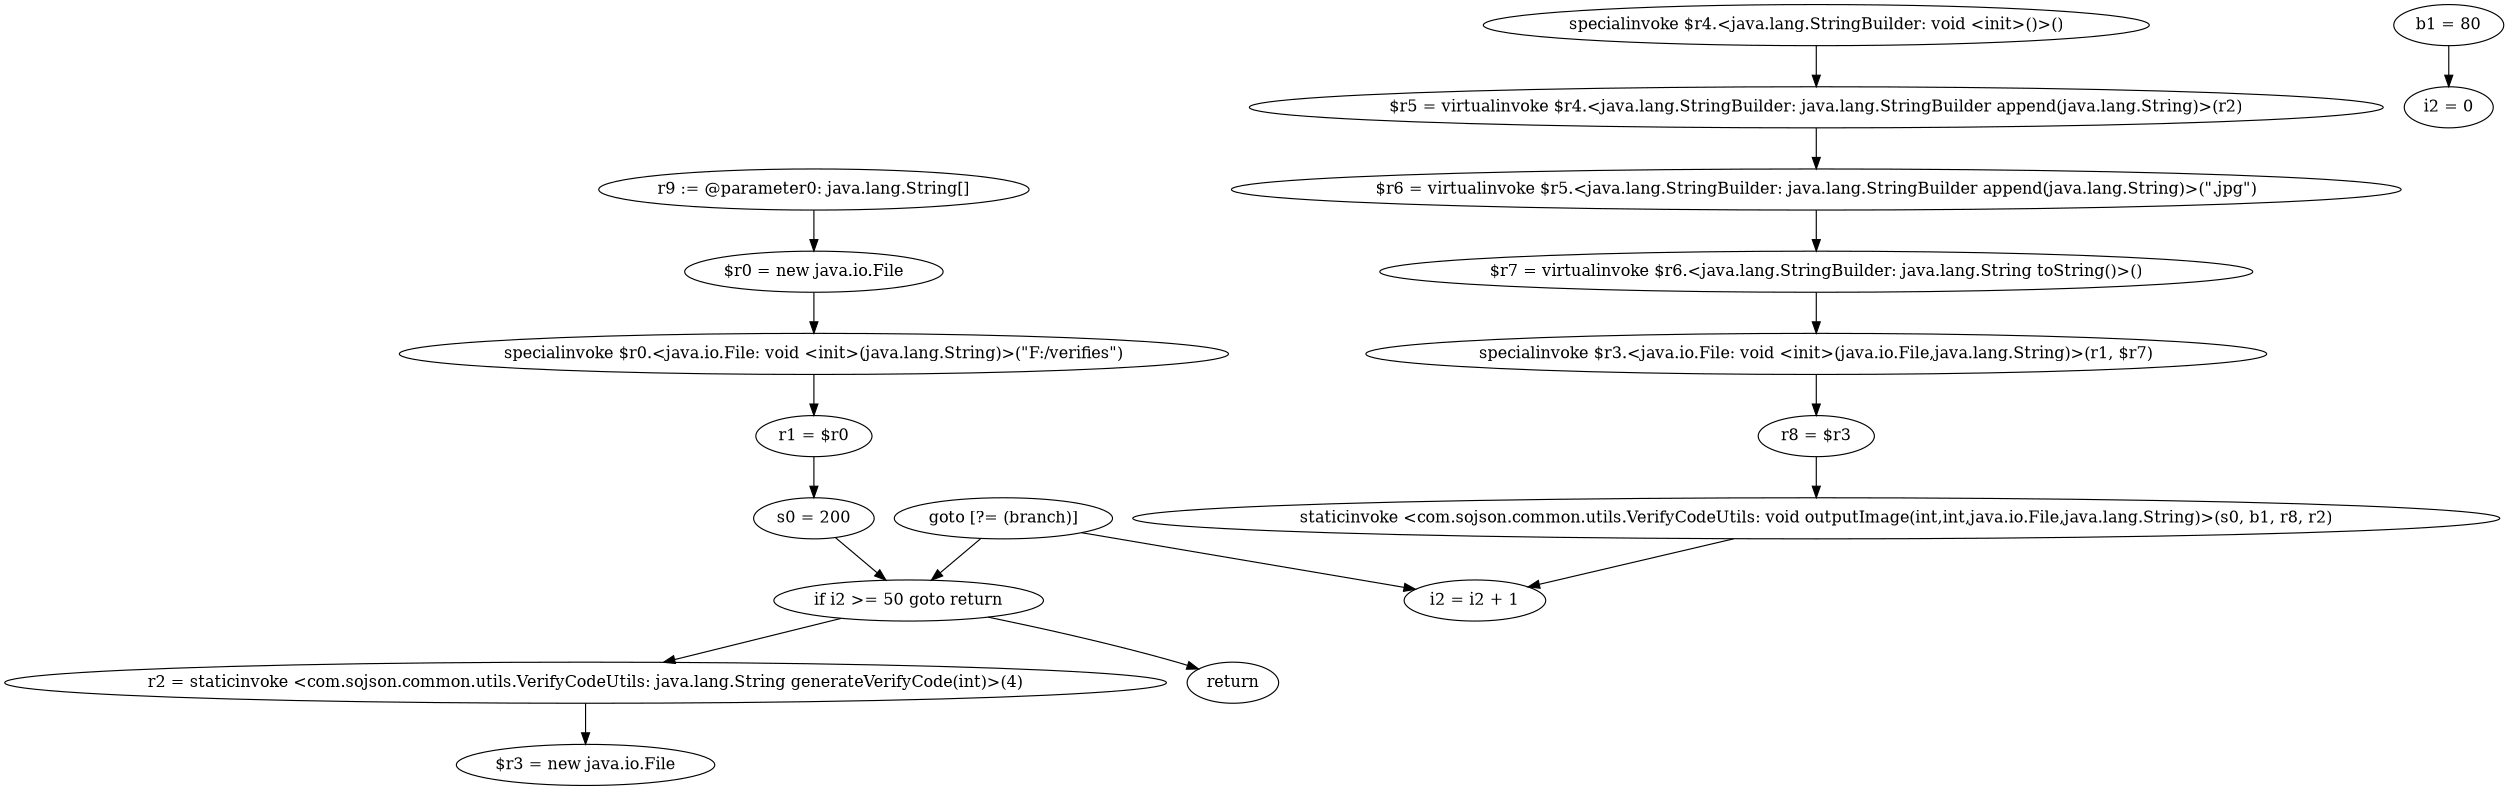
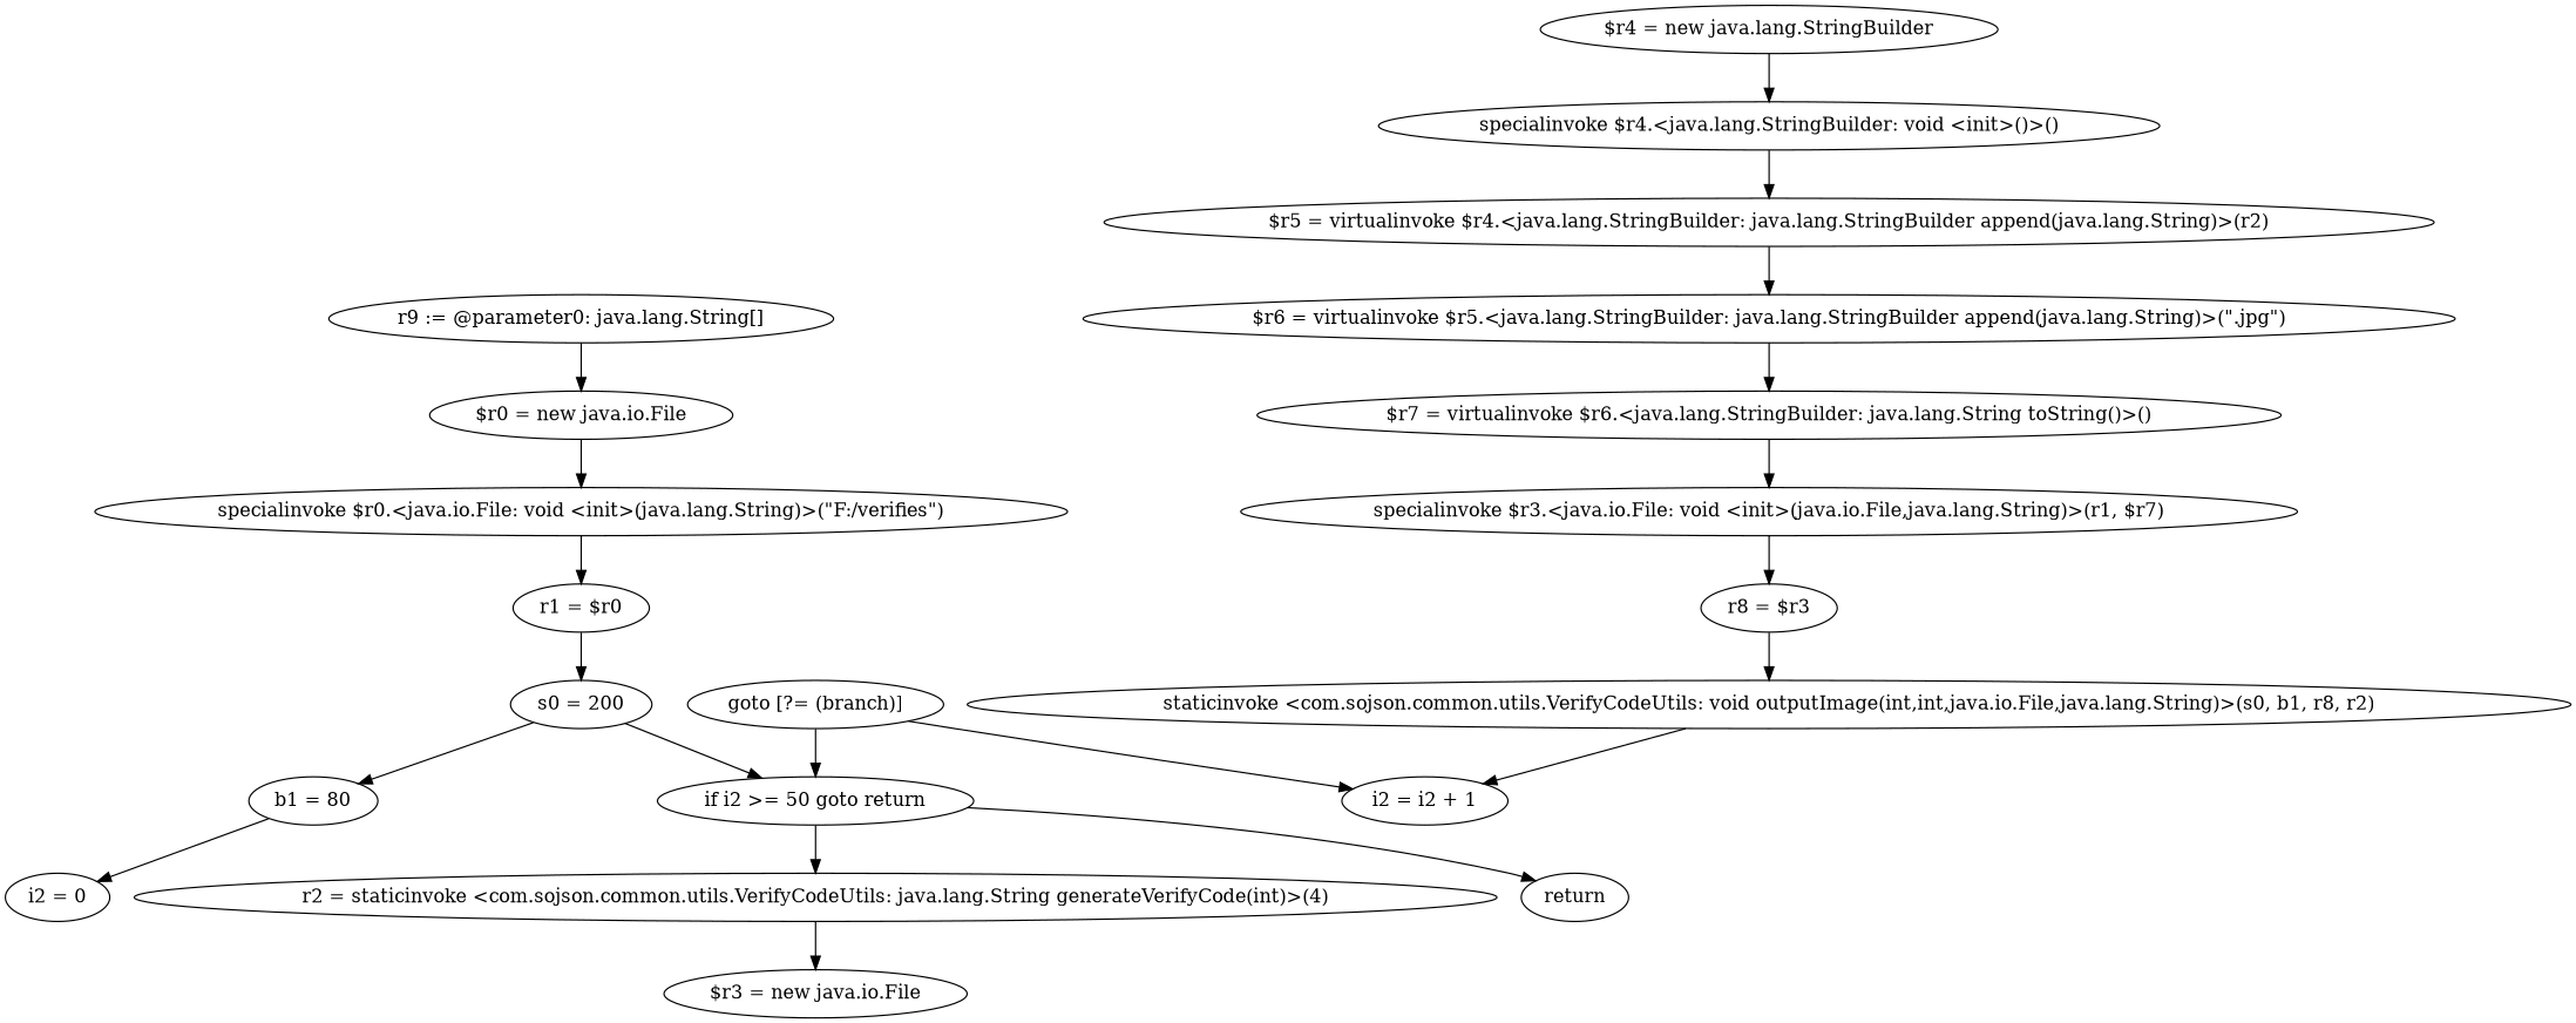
  digraph {
    "r9 := @parameter0: java.lang.String[]"
    "$r0 = new java.io.File"
    "specialinvoke $r0.<java.io.File: void <init>(java.lang.String)>(\"F:/verifies\")"
    "r1 = $r0"
    "s0 = 200"
    "b1 = 80"
    "if i2 >= 50 goto return"
    "i2 = 0"
    "r2 = staticinvoke <com.sojson.common.utils.VerifyCodeUtils: java.lang.String generateVerifyCode(int)>(4)"
    return
    "$r3 = new java.io.File"
+   "$r4 = new java.lang.StringBuilder"
    "specialinvoke $r4.<java.lang.StringBuilder: void <init>()>()"
    "$r5 = virtualinvoke $r4.<java.lang.StringBuilder: java.lang.StringBuilder append(java.lang.String)>(r2)"
    "$r6 = virtualinvoke $r5.<java.lang.StringBuilder: java.lang.StringBuilder append(java.lang.String)>(\".jpg\")"
    "$r7 = virtualinvoke $r6.<java.lang.StringBuilder: java.lang.String toString()>()"
    "specialinvoke $r3.<java.io.File: void <init>(java.io.File,java.lang.String)>(r1, $r7)"
    "r8 = $r3"
    "staticinvoke <com.sojson.common.utils.VerifyCodeUtils: void outputImage(int,int,java.io.File,java.lang.String)>(s0, b1, r8, r2)"
    "i2 = i2 + 1"
    "goto [?= (branch)]"
    "r9 := @parameter0: java.lang.String[]" -> "$r0 = new java.io.File"
    "$r0 = new java.io.File" -> "specialinvoke $r0.<java.io.File: void <init>(java.lang.String)>(\"F:/verifies\")"
    "specialinvoke $r0.<java.io.File: void <init>(java.lang.String)>(\"F:/verifies\")" -> "r1 = $r0"
    "r1 = $r0" -> "s0 = 200"
+   "s0 = 200" -> "b1 = 80"
    "s0 = 200" -> "if i2 >= 50 goto return"
    "b1 = 80" -> "i2 = 0"
    "if i2 >= 50 goto return" -> "r2 = staticinvoke <com.sojson.common.utils.VerifyCodeUtils: java.lang.String generateVerifyCode(int)>(4)"
    "if i2 >= 50 goto return" -> return
    "r2 = staticinvoke <com.sojson.common.utils.VerifyCodeUtils: java.lang.String generateVerifyCode(int)>(4)" -> "$r3 = new java.io.File"
+   "$r4 = new java.lang.StringBuilder" -> "specialinvoke $r4.<java.lang.StringBuilder: void <init>()>()"
    "specialinvoke $r4.<java.lang.StringBuilder: void <init>()>()" -> "$r5 = virtualinvoke $r4.<java.lang.StringBuilder: java.lang.StringBuilder append(java.lang.String)>(r2)"
    "$r5 = virtualinvoke $r4.<java.lang.StringBuilder: java.lang.StringBuilder append(java.lang.String)>(r2)" -> "$r6 = virtualinvoke $r5.<java.lang.StringBuilder: java.lang.StringBuilder append(java.lang.String)>(\".jpg\")"
    "$r6 = virtualinvoke $r5.<java.lang.StringBuilder: java.lang.StringBuilder append(java.lang.String)>(\".jpg\")" -> "$r7 = virtualinvoke $r6.<java.lang.StringBuilder: java.lang.String toString()>()"
    "$r7 = virtualinvoke $r6.<java.lang.StringBuilder: java.lang.String toString()>()" -> "specialinvoke $r3.<java.io.File: void <init>(java.io.File,java.lang.String)>(r1, $r7)"
    "specialinvoke $r3.<java.io.File: void <init>(java.io.File,java.lang.String)>(r1, $r7)" -> "r8 = $r3"
    "r8 = $r3" -> "staticinvoke <com.sojson.common.utils.VerifyCodeUtils: void outputImage(int,int,java.io.File,java.lang.String)>(s0, b1, r8, r2)"
    "staticinvoke <com.sojson.common.utils.VerifyCodeUtils: void outputImage(int,int,java.io.File,java.lang.String)>(s0, b1, r8, r2)" -> "i2 = i2 + 1"
    "goto [?= (branch)]" -> "if i2 >= 50 goto return"
    "goto [?= (branch)]" -> "i2 = i2 + 1"
  }
